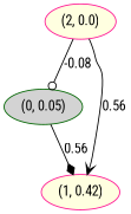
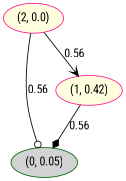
  digraph {
    fontname="Roboto Condensed"
    node [color=deeppink fillcolor=lightyellow fontname="Roboto Condensed" style=filled]
    edge [fontname="Roboto Condensed" style=solid]
    n1 [color=darkgreen fillcolor=lightgrey label="(0, 0.05)"]
    n2 [label="(1, 0.42)"]
    n3 [label="(2, 0.0)"]
-   n1 -> n2 [arrowhead=diamond label=0.56]
-   n3 -> n1 [arrowhead=odot label=-0.08]
+   n2 -> n1 [arrowhead=diamond label=0.56]
+   n3 -> n1 [arrowhead=odot label=0.56]
    n3 -> n2 [arrowhead=vee label=0.56]
  }
